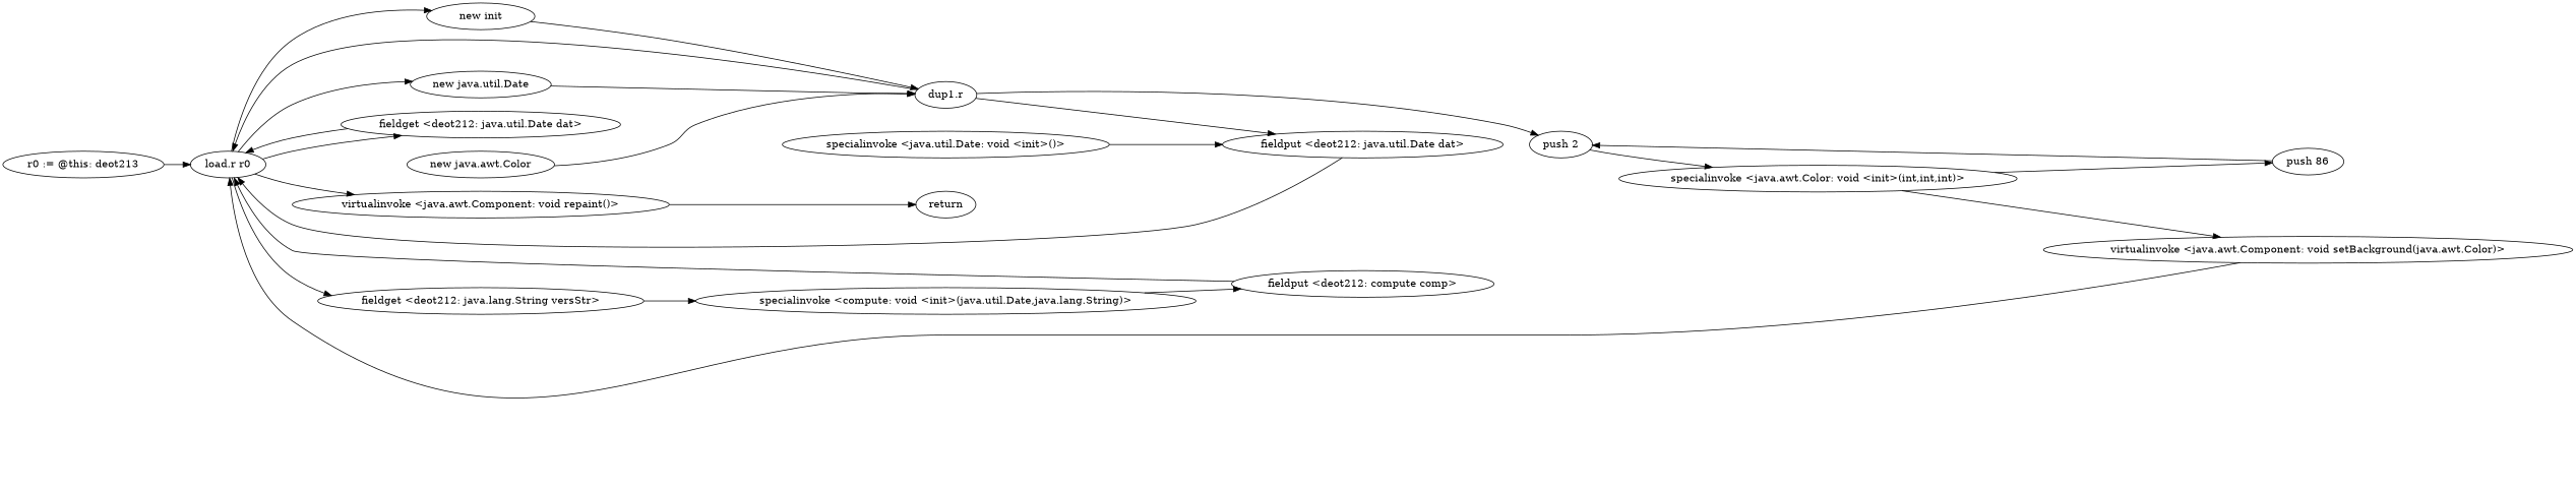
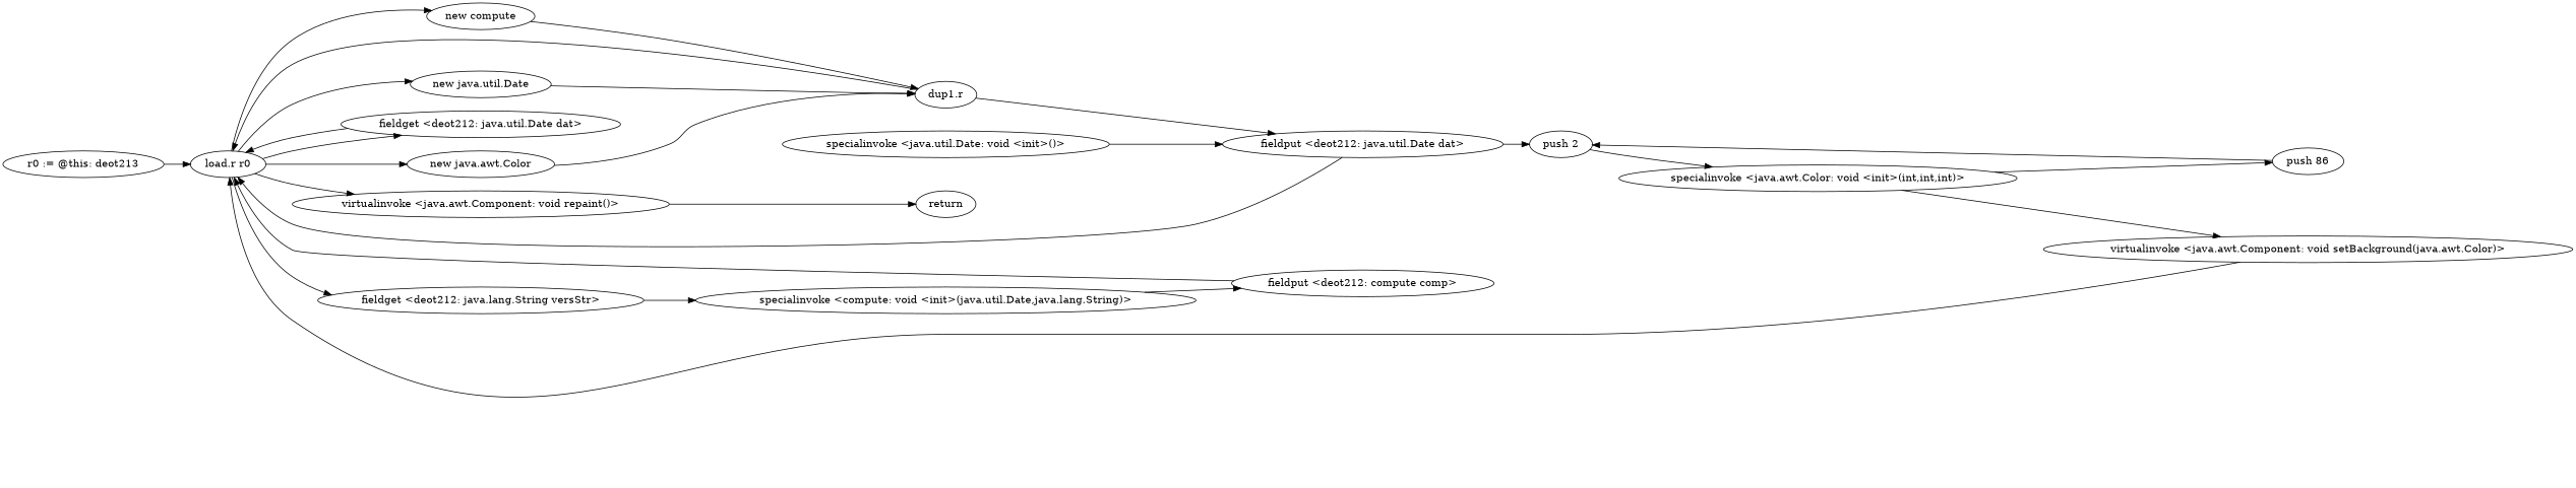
  digraph {
    rankdir=LR
    n1 [label="r0 := @this: deot213"]
    "load.r r0"
    "new java.util.Date"
    "new java.awt.Color"
-   "new compute" [label="new init"]
+   "new compute"
    "fieldget <deot212: java.util.Date dat>"
    "fieldget <deot212: java.lang.String versStr>"
    "virtualinvoke <java.awt.Component: void repaint()>"
    "dup1.r"
    "specialinvoke <compute: void <init>(java.util.Date,java.lang.String)>"
    return
    "push 2"
    "fieldput <deot212: java.util.Date dat>"
    "specialinvoke <java.util.Date: void <init>()>"
    "specialinvoke <java.awt.Color: void <init>(int,int,int)>"
    "push 86"
    "virtualinvoke <java.awt.Component: void setBackground(java.awt.Color)>"
    "fieldput <deot212: compute comp>"
    n1 -> "load.r r0"
    "load.r r0" -> "new java.util.Date"
+   "load.r r0" -> "new java.awt.Color"
    "load.r r0" -> "new compute"
    "load.r r0" -> "fieldget <deot212: java.util.Date dat>"
    "load.r r0" -> "fieldget <deot212: java.lang.String versStr>"
    "load.r r0" -> "virtualinvoke <java.awt.Component: void repaint()>"
    "new java.util.Date" -> "dup1.r"
    "new java.awt.Color" -> "dup1.r"
    "new compute" -> "dup1.r"
    "fieldget <deot212: java.util.Date dat>" -> "load.r r0"
    "fieldget <deot212: java.lang.String versStr>" -> "specialinvoke <compute: void <init>(java.util.Date,java.lang.String)>"
    "virtualinvoke <java.awt.Component: void repaint()>" -> return
    "dup1.r" -> "load.r r0"
-   "dup1.r" -> "push 2"
+   "fieldput <deot212: java.util.Date dat>" -> "push 2"
    "dup1.r" -> "fieldput <deot212: java.util.Date dat>"
    "specialinvoke <compute: void <init>(java.util.Date,java.lang.String)>" -> "fieldput <deot212: compute comp>"
    "push 2" -> "specialinvoke <java.awt.Color: void <init>(int,int,int)>"
    "fieldput <deot212: java.util.Date dat>" -> "load.r r0"
    "specialinvoke <java.util.Date: void <init>()>" -> "fieldput <deot212: java.util.Date dat>"
    "specialinvoke <java.awt.Color: void <init>(int,int,int)>" -> "push 86"
    "specialinvoke <java.awt.Color: void <init>(int,int,int)>" -> "virtualinvoke <java.awt.Component: void setBackground(java.awt.Color)>"
    "push 86" -> "push 2"
    "virtualinvoke <java.awt.Component: void setBackground(java.awt.Color)>" -> "load.r r0"
    "fieldput <deot212: compute comp>" -> "load.r r0"
  }
